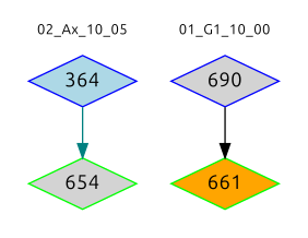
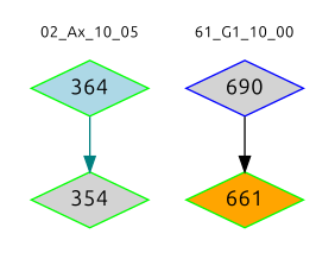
  digraph {
    fontname=Ubuntu
    node [color=blue fillcolor=lightgrey fontname=Ubuntu shape=diamond style=filled]
    edge [fontname=Ubuntu]
-   n1 [fillcolor=lightblue label=364]
-   n2 [color=green label=654]
+   n1 [color=green fillcolor=lightblue label=364]
+   n2 [color=green label=354]
    n3 [label=690]
    n4 [color=green fillcolor=orange label=661]
    subgraph cluster_1 {
      color=white
      fontsize=10
      label="02_Ax_10_05"
      n1
      n2
    }
    subgraph cluster_2 {
      color=white
      fontsize=10
-     label="01_G1_10_00"
+     label="61_G1_10_00"
      n3
      n4
    }
    n1 -> n2 [color=teal]
    n3 -> n4 [color=black]
  }
